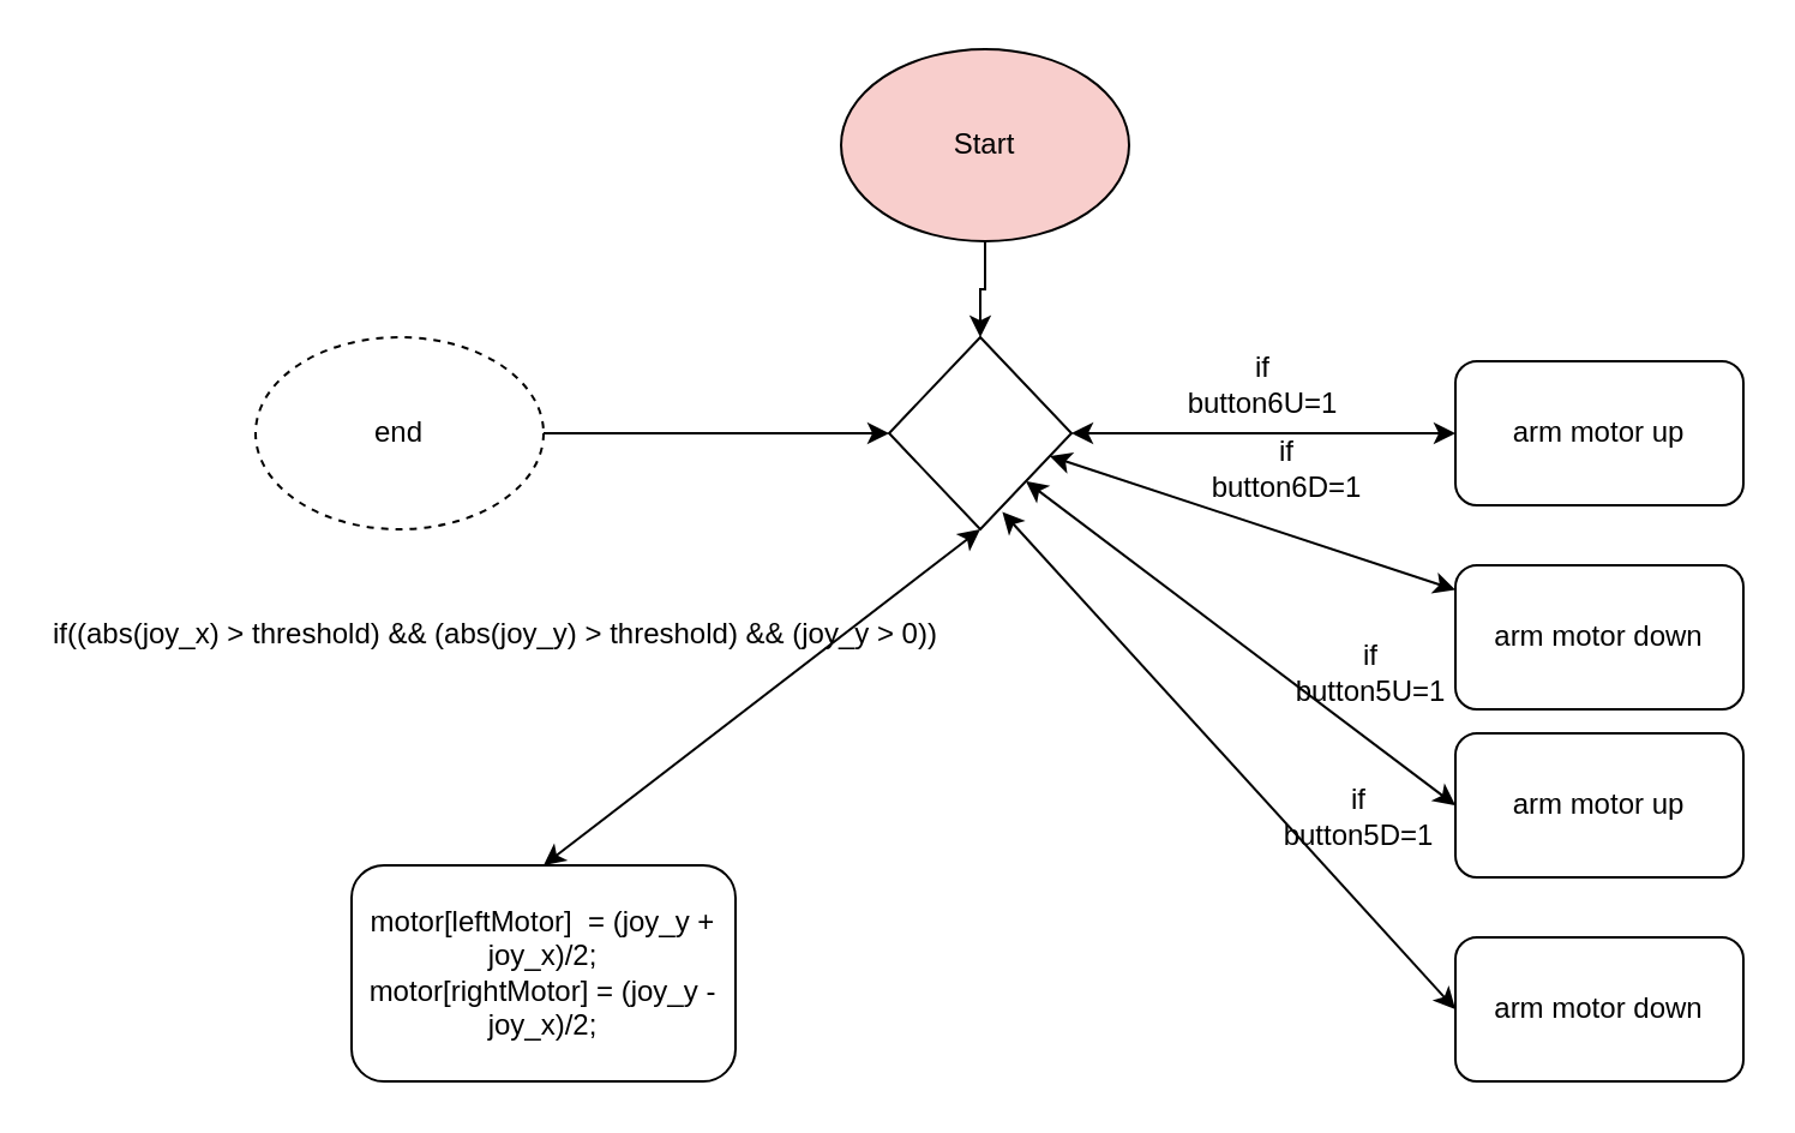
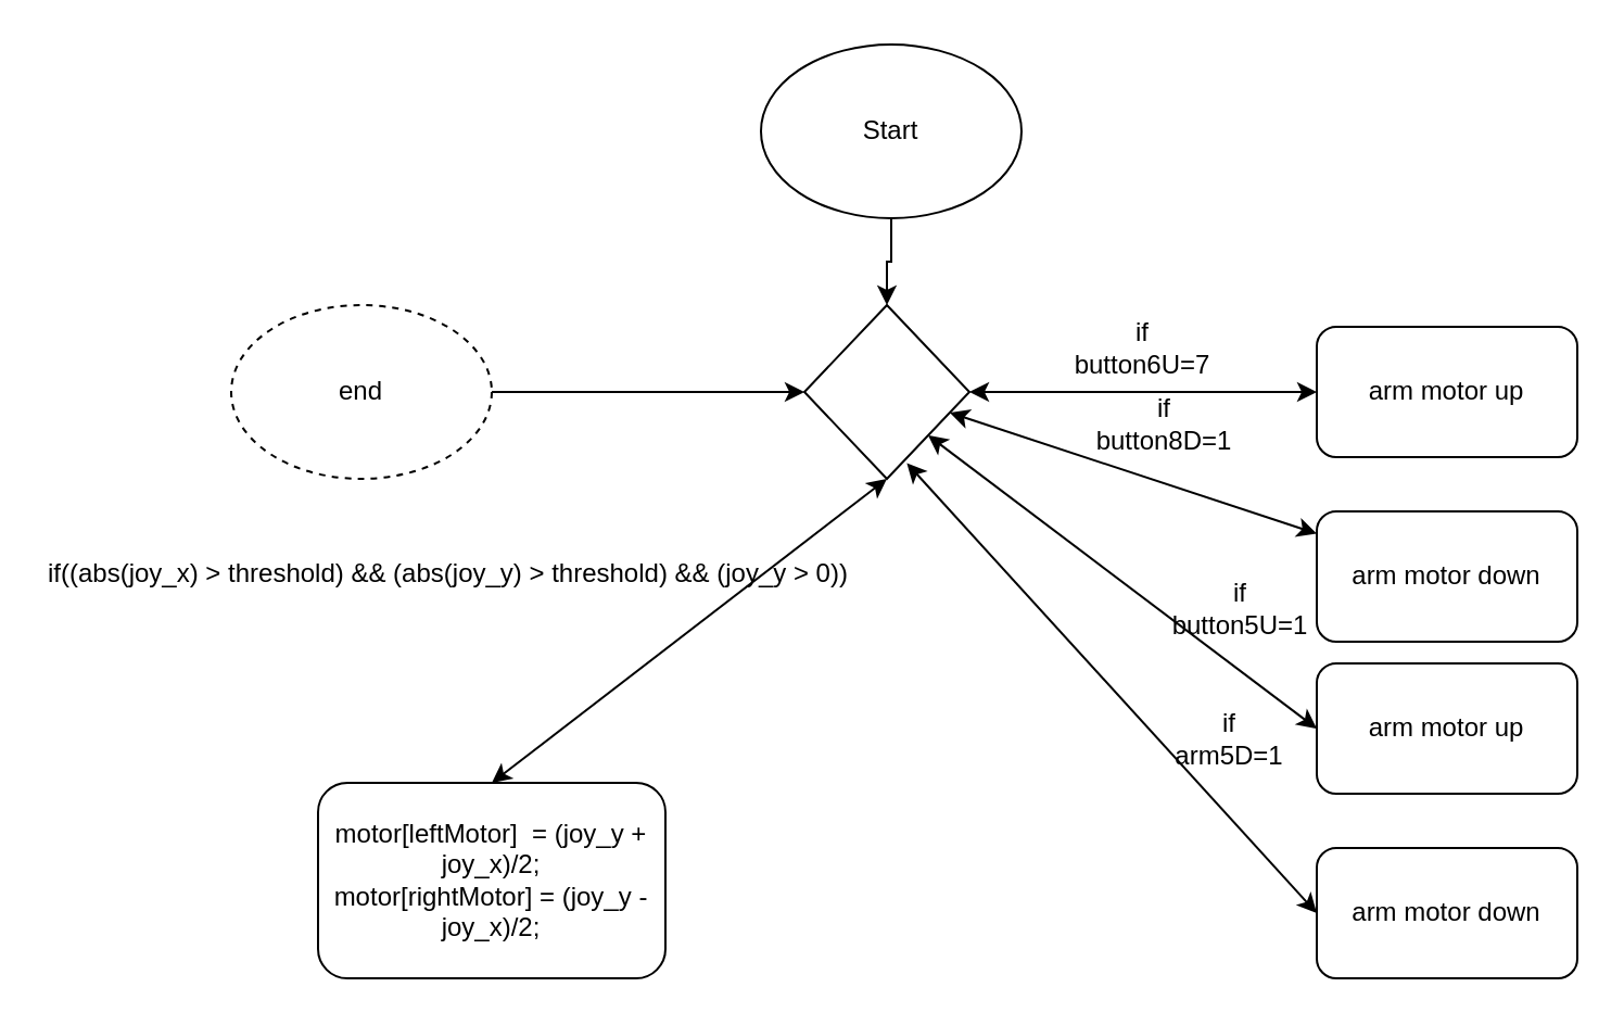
  <mxCell id="0" />
  <mxCell id="1" parent="0" />
  <mxCell id="2" value="" style="rhombus;whiteSpace=wrap;html=1;" vertex="1" parent="1"><mxGeometry x="370" y="140" width="76" height="80" as="geometry" /></mxCell>
  <mxCell id="3" style="edgeStyle=orthogonalEdgeStyle;rounded=0;orthogonalLoop=1;jettySize=auto;html=1;" edge="1" parent="1" source="4" target="2"><mxGeometry relative="1" as="geometry" /></mxCell>
- <mxCell id="4" value="Start" style="ellipse;whiteSpace=wrap;html=1;fillColor=#f8cecc;" vertex="1" parent="1"><mxGeometry x="350" y="20" width="120" height="80" as="geometry" /></mxCell>
+ <mxCell id="4" value="Start" style="ellipse;whiteSpace=wrap;html=1;" vertex="1" parent="1"><mxGeometry x="350" y="20" width="120" height="80" as="geometry" /></mxCell>
  <mxCell id="5" value="&lt;div&gt;motor[leftMotor]&amp;nbsp; = (joy_y + joy_x)/2;&lt;/div&gt;&lt;div&gt;&lt;span&gt;motor[rightMotor] = (joy_y - joy_x)/2;&lt;/span&gt;&lt;br&gt;&lt;/div&gt;" style="rounded=1;whiteSpace=wrap;html=1;" vertex="1" parent="1"><mxGeometry x="146" y="360" width="160" height="90" as="geometry" /></mxCell>
  <mxCell id="6" style="edgeStyle=orthogonalEdgeStyle;rounded=0;orthogonalLoop=1;jettySize=auto;html=1;entryX=0;entryY=0.5;entryDx=0;entryDy=0;" edge="1" parent="1" source="7" target="2"><mxGeometry relative="1" as="geometry" /></mxCell>
  <mxCell id="7" value="end" style="ellipse;whiteSpace=wrap;html=1;dashed=1;" vertex="1" parent="1"><mxGeometry x="106" y="140" width="120" height="80" as="geometry" /></mxCell>
- <mxCell id="8" value="if button6U=1" style="text;html=1;strokeColor=none;fillColor=none;align=center;verticalAlign=middle;whiteSpace=wrap;rounded=0;" vertex="1" parent="1"><mxGeometry x="506" y="150" width="40" height="20" as="geometry" /></mxCell>
+ <mxCell id="8" value="if button6U=7" style="text;html=1;strokeColor=none;fillColor=none;align=center;verticalAlign=middle;whiteSpace=wrap;rounded=0;" vertex="1" parent="1"><mxGeometry x="506" y="150" width="40" height="20" as="geometry" /></mxCell>
  <mxCell id="9" value="if((abs(joy_x) &gt; threshold) &amp;&amp; (abs(joy_y) &gt; threshold) &amp;&amp; (joy_y &gt; 0))" style="text;html=1;" vertex="1" parent="1"><mxGeometry x="20" y="250" width="390" height="30" as="geometry" /></mxCell>
  <mxCell id="10" value="arm motor up" style="rounded=1;whiteSpace=wrap;html=1;" vertex="1" parent="1"><mxGeometry x="606" y="150" width="120" height="60" as="geometry" /></mxCell>
  <mxCell id="11" value="" style="endArrow=classic;startArrow=classic;html=1;exitX=0.5;exitY=0;exitDx=0;exitDy=0;entryX=0.5;entryY=1;entryDx=0;entryDy=0;" edge="1" parent="1" source="5" target="2"><mxGeometry width="50" height="50" relative="1" as="geometry"><mxPoint x="206" y="340" as="sourcePoint" /><mxPoint x="226" y="290" as="targetPoint" /><Array as="points" /></mxGeometry></mxCell>
  <mxCell id="12" value="" style="endArrow=classic;startArrow=classic;html=1;entryX=0;entryY=0.5;entryDx=0;entryDy=0;exitX=1;exitY=0.5;exitDx=0;exitDy=0;" edge="1" parent="1" source="2" target="10"><mxGeometry width="50" height="50" relative="1" as="geometry"><mxPoint x="476" y="210" as="sourcePoint" /><mxPoint x="526" y="160" as="targetPoint" /></mxGeometry></mxCell>
  <mxCell id="13" value="" style="endArrow=classic;startArrow=classic;html=1;" edge="1" parent="1" source="14" target="2"><mxGeometry width="50" height="50" relative="1" as="geometry"><mxPoint x="576" y="250" as="sourcePoint" /><mxPoint x="486" y="210" as="targetPoint" /></mxGeometry></mxCell>
  <mxCell id="14" value="arm motor down" style="rounded=1;whiteSpace=wrap;html=1;" vertex="1" parent="1"><mxGeometry x="606" y="235" width="120" height="60" as="geometry" /></mxCell>
- <mxCell id="15" value="if button6D=1" style="text;html=1;strokeColor=none;fillColor=none;align=center;verticalAlign=middle;whiteSpace=wrap;rounded=0;" vertex="1" parent="1"><mxGeometry x="516" y="160" width="40" height="70" as="geometry" /></mxCell>
+ <mxCell id="15" value="if button8D=1" style="text;html=1;strokeColor=none;fillColor=none;align=center;verticalAlign=middle;whiteSpace=wrap;rounded=0;" vertex="1" parent="1"><mxGeometry x="516" y="160" width="40" height="70" as="geometry" /></mxCell>
  <mxCell id="16" value="if button5U=1" style="text;html=1;strokeColor=none;fillColor=none;align=center;verticalAlign=middle;whiteSpace=wrap;rounded=0;" vertex="1" parent="1"><mxGeometry x="551" y="270" width="40" height="20" as="geometry" /></mxCell>
  <mxCell id="17" value="arm motor up" style="rounded=1;whiteSpace=wrap;html=1;" vertex="1" parent="1"><mxGeometry x="606" y="305" width="120" height="60" as="geometry" /></mxCell>
  <mxCell id="18" value="arm motor down" style="rounded=1;whiteSpace=wrap;html=1;" vertex="1" parent="1"><mxGeometry x="606" y="390" width="120" height="60" as="geometry" /></mxCell>
- <mxCell id="19" value="if button5D=1" style="text;html=1;strokeColor=none;fillColor=none;align=center;verticalAlign=middle;whiteSpace=wrap;rounded=0;" vertex="1" parent="1"><mxGeometry x="546" y="305" width="40" height="70" as="geometry" /></mxCell>
+ <mxCell id="19" value="if arm5D=1" style="text;html=1;strokeColor=none;fillColor=none;align=center;verticalAlign=middle;whiteSpace=wrap;rounded=0;" vertex="1" parent="1"><mxGeometry x="546" y="305" width="40" height="70" as="geometry" /></mxCell>
  <mxCell id="20" value="" style="endArrow=classic;startArrow=classic;html=1;entryX=1;entryY=1;entryDx=0;entryDy=0;exitX=0;exitY=0.5;exitDx=0;exitDy=0;" edge="1" parent="1" source="17" target="2"><mxGeometry width="50" height="50" relative="1" as="geometry"><mxPoint x="446" y="295" as="sourcePoint" /><mxPoint x="496" y="245" as="targetPoint" /></mxGeometry></mxCell>
  <mxCell id="21" value="" style="endArrow=classic;startArrow=classic;html=1;entryX=0.621;entryY=0.91;entryDx=0;entryDy=0;entryPerimeter=0;exitX=0;exitY=0.5;exitDx=0;exitDy=0;" edge="1" parent="1" source="18" target="2"><mxGeometry width="50" height="50" relative="1" as="geometry"><mxPoint x="386" y="260" as="sourcePoint" /><mxPoint x="436" y="210" as="targetPoint" /></mxGeometry></mxCell>
